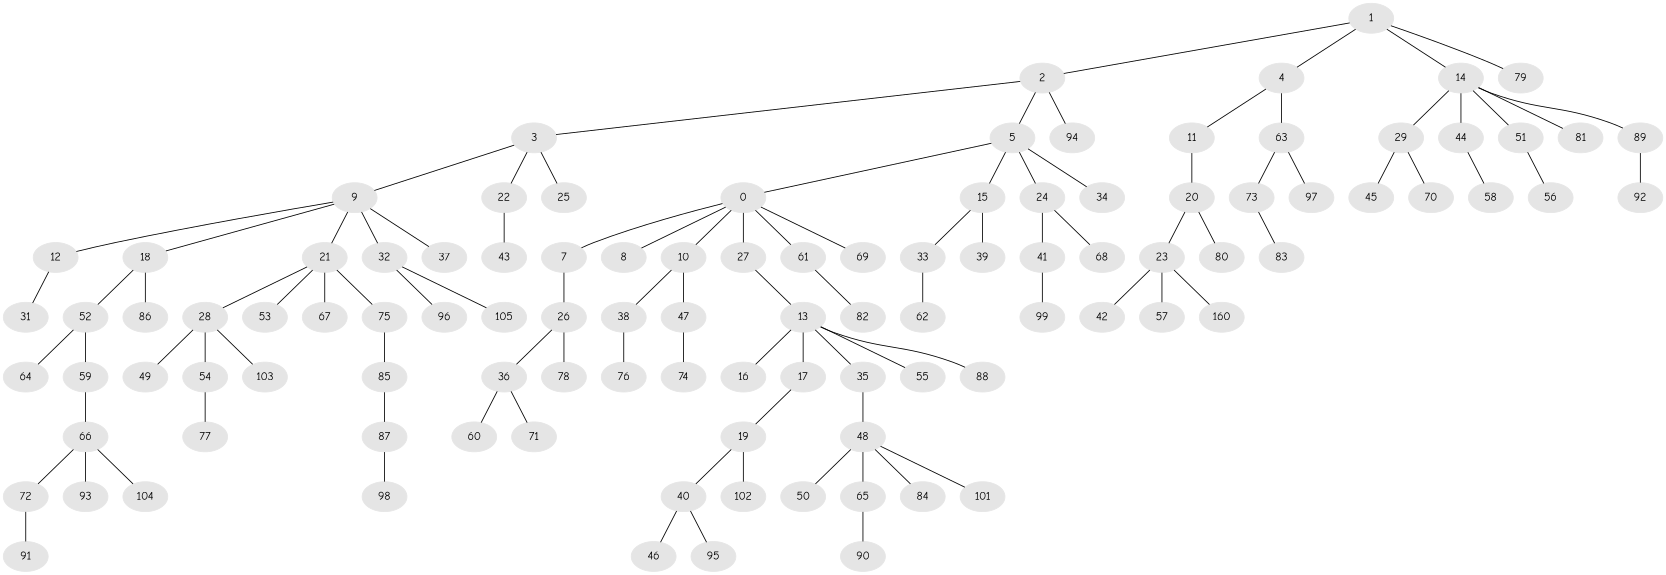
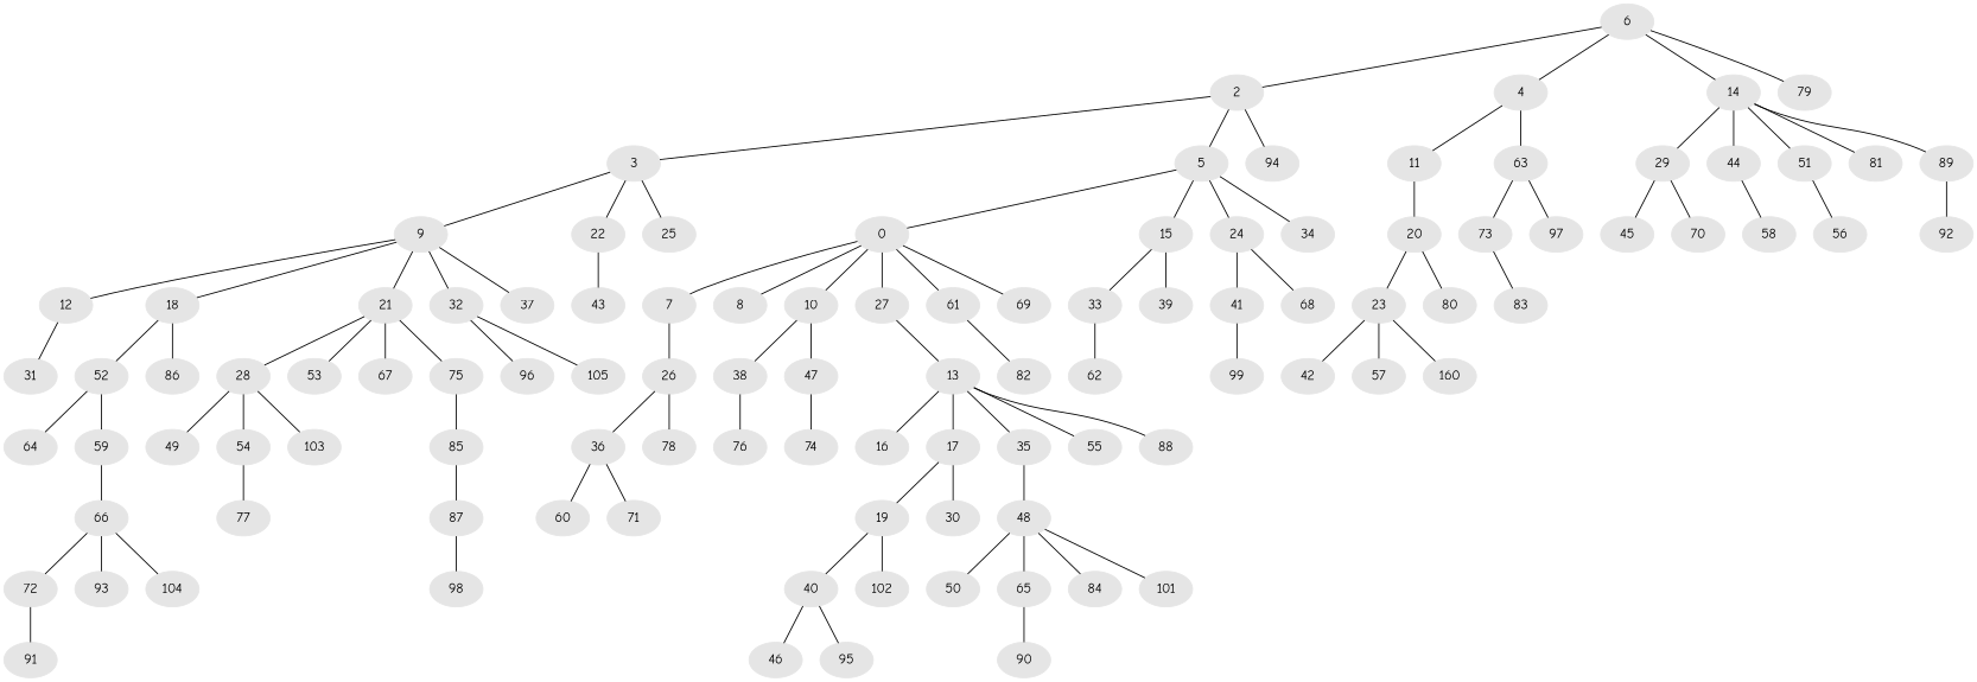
  graph {
    fontname="Comic Neue"
    node [color=gray90 fontname="Comic Neue" style=filled]
    edge [fontname="Comic Neue"]
-   1
+   1 [label=6]
    2
    4
    14
    79
    3
    5
    94
    11
    63
    29
    44
    51
    81
    89
    9
    22
    25
    n19 [label=0]
    15
    24
    34
    12
    18
    21
    32
    37
    43
    20
    73
    97
    7
    8
    10
    27
    61
    69
    33
    39
    41
    68
    26
    38
    47
    13
    82
    36
    78
    31
    52
    86
    28
    53
    67
    75
    96
    105
    16
    17
    35
    55
    88
    76
    74
    23
    80
    19
+   30
    48
    45
    70
    58
    56
    92
    62
    40
    102
    64
    59
    46
    95
    42
    57
    n84 [label=160]
    49
    54
    103
    85
    99
    60
    71
    77
    50
    65
    84
    101
    90
    66
    72
    93
    104
    83
    91
    87
    98
    1 -- 2
    1 -- 4
    1 -- 14
    1 -- 79
    2 -- 3
    2 -- 5
    2 -- 94
    4 -- 11
    4 -- 63
    14 -- 29
    14 -- 44
    14 -- 51
    14 -- 81
    14 -- 89
    3 -- 9
    3 -- 22
    3 -- 25
    5 -- n19
    5 -- 15
    5 -- 24
    5 -- 34
    11 -- 20
    63 -- 73
    63 -- 97
    29 -- 45
    29 -- 70
    44 -- 58
    51 -- 56
    89 -- 92
    9 -- 12
    9 -- 18
    9 -- 21
    9 -- 32
    9 -- 37
    22 -- 43
    n19 -- 7
    n19 -- 8
    n19 -- 10
    n19 -- 27
    n19 -- 61
    n19 -- 69
    15 -- 33
    15 -- 39
    24 -- 41
    24 -- 68
    12 -- 31
    18 -- 52
    18 -- 86
    21 -- 28
    21 -- 53
    21 -- 67
    21 -- 75
    32 -- 96
    32 -- 105
    20 -- 23
    20 -- 80
    73 -- 83
    7 -- 26
    10 -- 38
    10 -- 47
    27 -- 13
    61 -- 82
    33 -- 62
    41 -- 99
    26 -- 36
    26 -- 78
    38 -- 76
    47 -- 74
    13 -- 16
    13 -- 17
    13 -- 35
    13 -- 55
    13 -- 88
    36 -- 60
    36 -- 71
    52 -- 64
    52 -- 59
    28 -- 49
    28 -- 54
    28 -- 103
    75 -- 85
    17 -- 19
+   17 -- 30
    35 -- 48
    23 -- 42
    23 -- 57
    23 -- n84
    19 -- 40
    19 -- 102
    48 -- 50
    48 -- 65
    48 -- 84
    48 -- 101
    40 -- 46
    40 -- 95
    59 -- 66
    54 -- 77
    85 -- 87
    65 -- 90
    66 -- 72
    66 -- 93
    66 -- 104
    72 -- 91
    87 -- 98
  }
